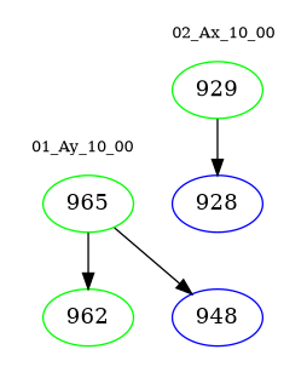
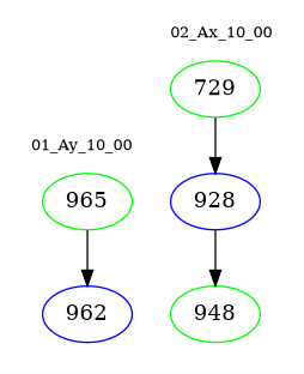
  digraph {
    node [color=green]
    edge [color=black]
    n1 [label=965]
-   n2 [label=962]
-   n3 [label=929]
+   n2 [color=blue label=962]
+   n3 [label=729]
    n4 [color=blue label=928]
-   n5 [color=blue label=948]
+   n5 [label=948]
    subgraph cluster_1 {
      color=white
      fontsize=10
      label="01_Ay_10_00"
      n1
      n2
    }
    subgraph cluster_2 {
      color=white
      fontsize=10
      label="02_Ax_10_00"
      n3
      n4
      n5
    }
    n1 -> n2
    n3 -> n4
-   n1 -> n5
+   n4 -> n5
  }
